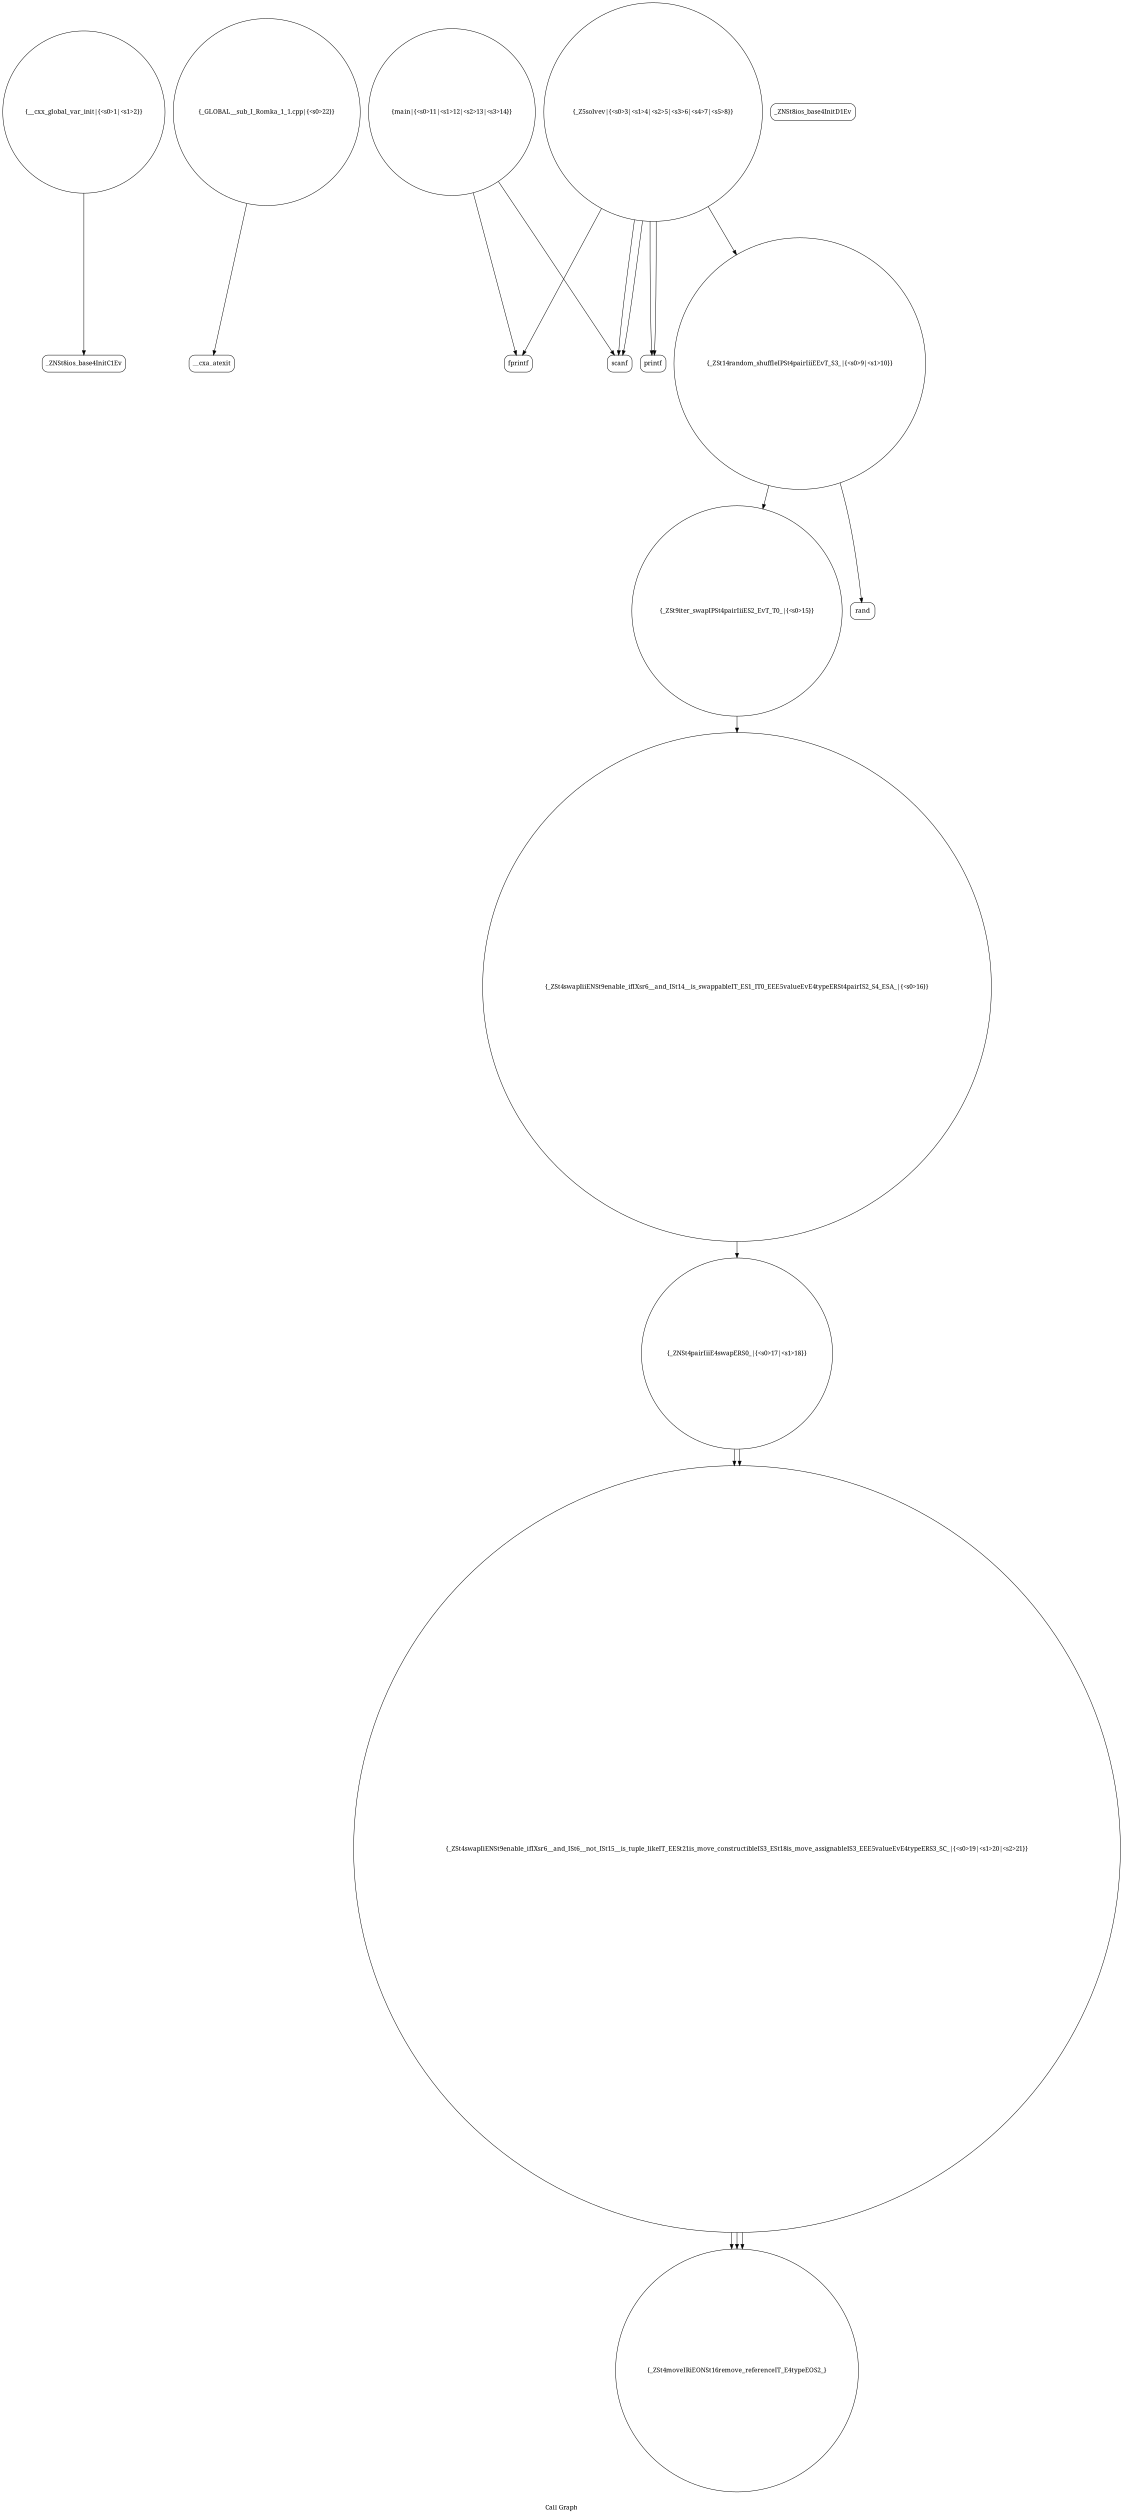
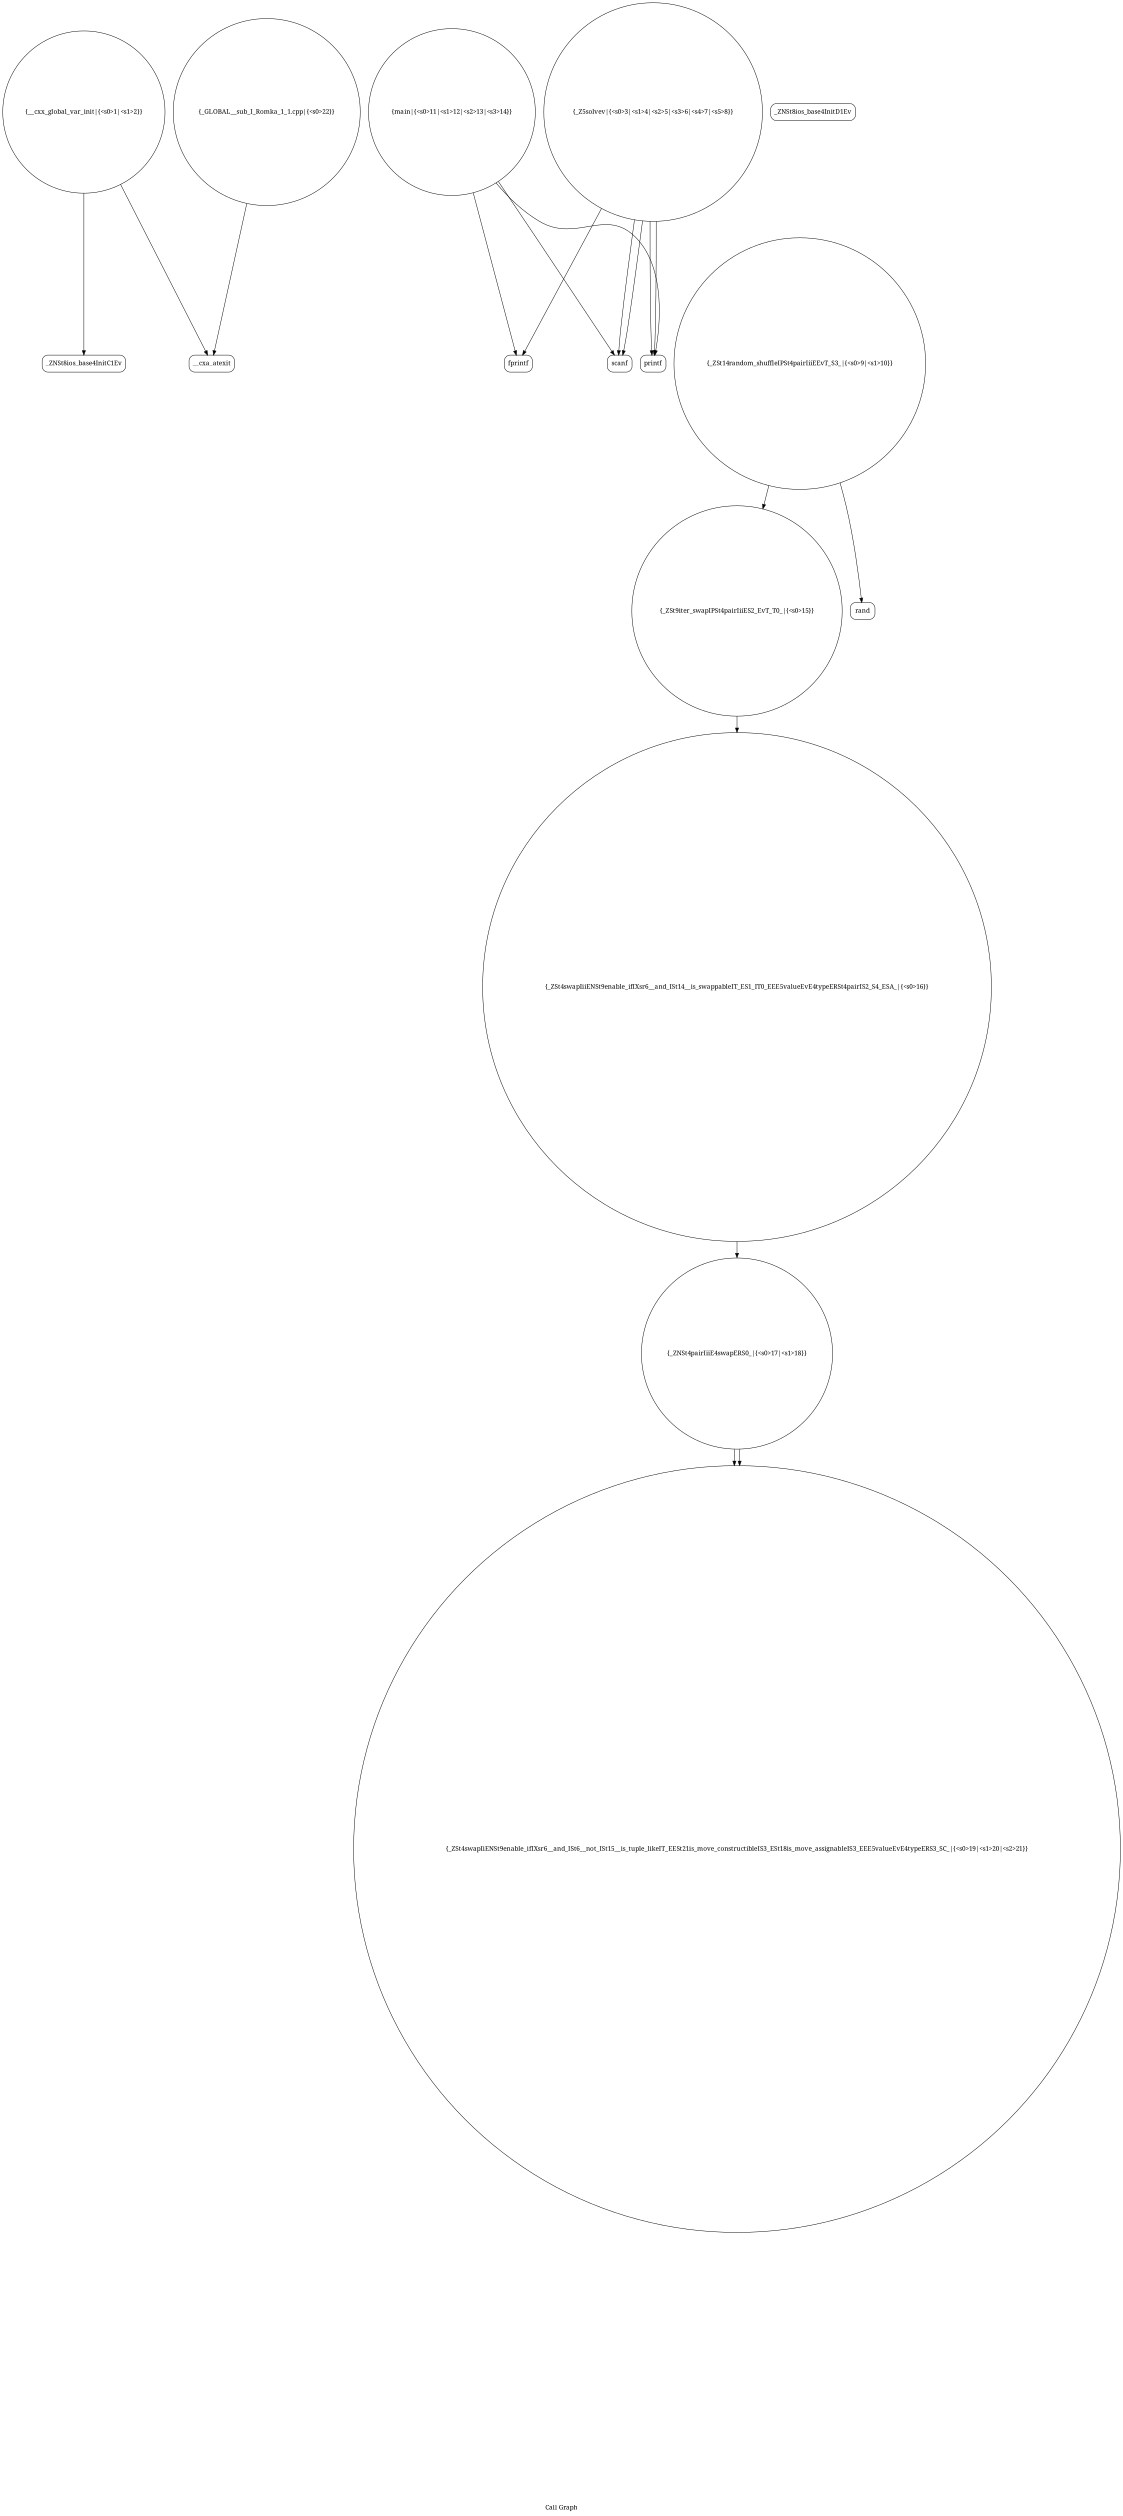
  digraph {
    fontname="Noto Serif"
    label="Call Graph"
    node [fontname="Noto Serif" shape=circle]
    edge [color=black fontname="Noto Serif" tailport=s0]
    n1 [label="{__cxx_global_var_init|{<s0>1|<s1>2}}"]
    n2 [label="{_ZNSt8ios_base4InitC1Ev}" shape=Mrecord]
    n3 [label="{__cxa_atexit}" shape=Mrecord]
    n4 [label="{fprintf}" shape=Mrecord]
    n5 [label="{_ZSt4swapIiENSt9enable_ifIXsr6__and_ISt6__not_ISt15__is_tuple_likeIT_EESt21is_move_constructibleIS3_ESt18is_move_assignableIS3_EEE5valueEvE4typeERS3_SC_|{<s0>19|<s1>20|<s2>21}}"]
-   n6 [label="{_ZSt4moveIRiEONSt16remove_referenceIT_E4typeEOS2_}"]
    n7 [label="{_ZNSt8ios_base4InitD1Ev}" shape=Mrecord]
    n8 [label="{main|{<s0>11|<s1>12|<s2>13|<s3>14}}"]
    n9 [label="{scanf}" shape=Mrecord]
    n10 [label="{printf}" shape=Mrecord]
    n11 [label="{_Z5solvev|{<s0>3|<s1>4|<s2>5|<s3>6|<s4>7|<s5>8}}"]
    n12 [label="{_ZSt14random_shuffleIPSt4pairIiiEEvT_S3_|{<s0>9|<s1>10}}"]
    n13 [label="{_ZSt9iter_swapIPSt4pairIiiES2_EvT_T0_|{<s0>15}}"]
    n14 [label="{rand}" shape=Mrecord]
    n15 [label="{_GLOBAL__sub_I_Romka_1_1.cpp|{<s0>22}}"]
    n16 [label="{_ZSt4swapIiiENSt9enable_ifIXsr6__and_ISt14__is_swappableIT_ES1_IT0_EEE5valueEvE4typeERSt4pairIS2_S4_ESA_|{<s0>16}}"]
    n17 [label="{_ZNSt4pairIiiE4swapERS0_|{<s0>17|<s1>18}}"]
    n1 -> n2
-   n5 -> n6
-   n5 -> n6 [tailport=s1]
-   n5 -> n6 [tailport=s2]
+   n1 -> n3 [tailport=s1]
    n8 -> n4 [tailport=s3]
    n8 -> n9
+   n8 -> n10 [tailport=s1]
    n11 -> n4 [tailport=s3]
    n11 -> n9
    n11 -> n9 [tailport=s1]
    n11 -> n10 [tailport=s4]
    n11 -> n10 [tailport=s5]
-   n11 -> n12 [tailport=s2]
    n12 -> n13 [tailport=s1]
    n12 -> n14
    n13 -> n16
    n15 -> n3
    n16 -> n17
    n17 -> n5
    n17 -> n5 [tailport=s1]
  }
